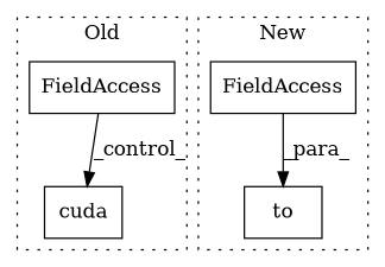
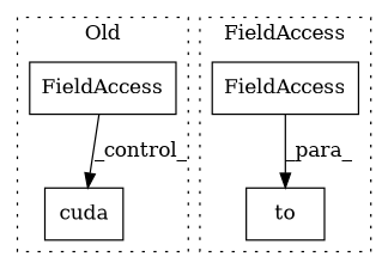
  digraph {
    node [a=32 shape=box]
    n1 [l=6 label=cuda s=2403]
    n2 [a=22 l=12 label=FieldAccess s=2272]
    n3 [l="3,1" label=to s="2315,2329"]
    n4 [a=22 l=11 label=FieldAccess s=2318]
    subgraph cluster_1 {
      label=Old
      style=dotted
      n1
      n2
    }
    subgraph cluster_2 {
-     label=New
+     label=FieldAccess
      style=dotted
      n3
      n4
    }
    n2 -> n1 [label=_control_]
    n4 -> n3 [label=_para_]
  }
